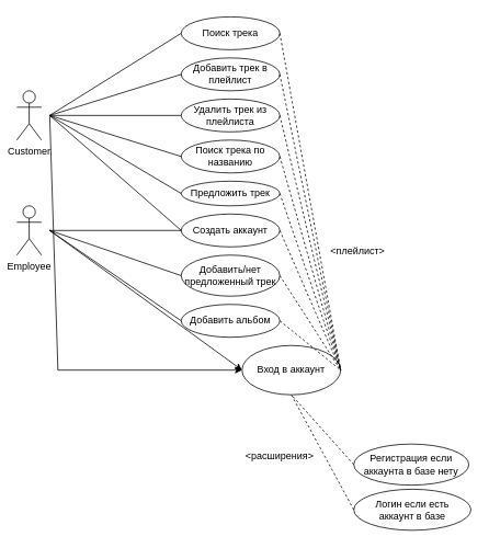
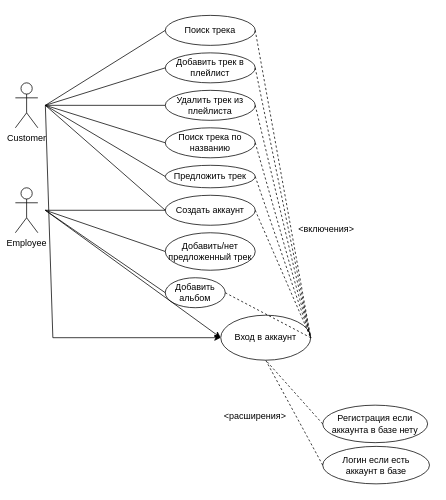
  <mxCell id="0" />
  <mxCell id="1" parent="0" />
  <mxCell id="2" value="Customer" style="shape=umlActor;verticalLabelPosition=bottom;verticalAlign=top;html=1;outlineConnect=0;" parent="1" vertex="1"><mxGeometry x="20" y="110" width="30" height="60" as="geometry" /></mxCell>
  <mxCell id="3" value="Employee&lt;br&gt;" style="shape=umlActor;verticalLabelPosition=bottom;verticalAlign=top;html=1;outlineConnect=0;" parent="1" vertex="1"><mxGeometry x="20" y="250" width="30" height="60" as="geometry" /></mxCell>
  <mxCell id="4" value="Создать аккаунт" style="ellipse;whiteSpace=wrap;html=1;" parent="1" vertex="1"><mxGeometry x="220" y="260" width="120" height="40" as="geometry" /></mxCell>
  <mxCell id="5" value="" style="endArrow=none;html=1;rounded=0;entryX=0;entryY=0.5;entryDx=0;entryDy=0;" parent="1" target="4" edge="1"><mxGeometry width="50" height="50" relative="1" as="geometry"><mxPoint x="60" y="280" as="sourcePoint" /><mxPoint x="120" y="250" as="targetPoint" /></mxGeometry></mxCell>
  <mxCell id="6" value="" style="endArrow=none;html=1;rounded=0;entryX=0;entryY=0.5;entryDx=0;entryDy=0;" parent="1" target="4" edge="1"><mxGeometry width="50" height="50" relative="1" as="geometry"><mxPoint x="60" y="140" as="sourcePoint" /><mxPoint x="140" y="115" as="targetPoint" /></mxGeometry></mxCell>
  <mxCell id="7" value="Добавить/нет предложенный трек" style="ellipse;whiteSpace=wrap;html=1;" parent="1" vertex="1"><mxGeometry x="220" y="310" width="120" height="50" as="geometry" /></mxCell>
  <mxCell id="8" value="" style="endArrow=none;html=1;rounded=0;entryX=0;entryY=0.5;entryDx=0;entryDy=0;" parent="1" target="7" edge="1"><mxGeometry width="50" height="50" relative="1" as="geometry"><mxPoint x="60" y="280" as="sourcePoint" /><mxPoint x="160" y="240" as="targetPoint" /></mxGeometry></mxCell>
  <mxCell id="9" value="Добавить трек в плейлист" style="ellipse;whiteSpace=wrap;html=1;" parent="1" vertex="1"><mxGeometry x="220" y="70" width="120" height="40" as="geometry" /></mxCell>
  <mxCell id="10" value="" style="endArrow=none;html=1;rounded=0;entryX=0;entryY=0.5;entryDx=0;entryDy=0;" parent="1" target="9" edge="1"><mxGeometry width="50" height="50" relative="1" as="geometry"><mxPoint x="60" y="140" as="sourcePoint" /><mxPoint x="180" y="60" as="targetPoint" /></mxGeometry></mxCell>
  <mxCell id="11" value="Поиск трека" style="ellipse;whiteSpace=wrap;html=1;" parent="1" vertex="1"><mxGeometry x="220" y="20" width="120" height="40" as="geometry" /></mxCell>
  <mxCell id="12" value="" style="endArrow=none;html=1;rounded=0;entryX=0;entryY=0.5;entryDx=0;entryDy=0;" parent="1" target="11" edge="1"><mxGeometry width="50" height="50" relative="1" as="geometry"><mxPoint x="60" y="140" as="sourcePoint" /><mxPoint x="130" y="40" as="targetPoint" /></mxGeometry></mxCell>
- <mxCell id="13" value="Добавить альбом" style="ellipse;whiteSpace=wrap;html=1;" parent="1" vertex="1"><mxGeometry x="220" y="370" width="120" height="40" as="geometry" /></mxCell>
+ <mxCell id="13" value="Добавить альбом" style="ellipse;whiteSpace=wrap;html=1;" parent="1" vertex="1"><mxGeometry x="220" y="370" width="80" height="40" as="geometry" /></mxCell>
  <mxCell id="14" value="" style="endArrow=none;html=1;rounded=0;entryX=0;entryY=0.5;entryDx=0;entryDy=0;" parent="1" target="13" edge="1"><mxGeometry width="50" height="50" relative="1" as="geometry"><mxPoint x="60" y="280" as="sourcePoint" /><mxPoint x="150" y="270" as="targetPoint" /></mxGeometry></mxCell>
  <mxCell id="15" value="Удалить трек из плейлиста" style="ellipse;whiteSpace=wrap;html=1;" parent="1" vertex="1"><mxGeometry x="220" y="120" width="120" height="40" as="geometry" /></mxCell>
  <mxCell id="16" value="" style="endArrow=none;html=1;rounded=0;entryX=0;entryY=0.5;entryDx=0;entryDy=0;" parent="1" target="15" edge="1"><mxGeometry width="50" height="50" relative="1" as="geometry"><mxPoint x="60" y="140" as="sourcePoint" /><mxPoint x="290" y="140" as="targetPoint" /></mxGeometry></mxCell>
  <mxCell id="17" value="" style="endArrow=none;dashed=1;html=1;rounded=0;exitX=1;exitY=0.5;exitDx=0;exitDy=0;entryX=1;entryY=0.5;entryDx=0;entryDy=0;" parent="1" source="11" target="18" edge="1"><mxGeometry width="50" height="50" relative="1" as="geometry"><mxPoint x="390" y="170" as="sourcePoint" /><mxPoint x="440" y="120" as="targetPoint" /></mxGeometry></mxCell>
  <mxCell id="18" value="Вход в аккаунт" style="ellipse;whiteSpace=wrap;html=1;" parent="1" vertex="1"><mxGeometry x="294" y="420" width="120" height="60" as="geometry" /></mxCell>
  <mxCell id="19" value="" style="endArrow=none;dashed=1;html=1;rounded=0;exitX=1;exitY=0.5;exitDx=0;exitDy=0;entryX=1;entryY=0.5;entryDx=0;entryDy=0;" parent="1" source="9" target="18" edge="1"><mxGeometry width="50" height="50" relative="1" as="geometry"><mxPoint x="340" y="110" as="sourcePoint" /><mxPoint x="515.592" y="235.423" as="targetPoint" /></mxGeometry></mxCell>
  <mxCell id="20" value="" style="endArrow=none;dashed=1;html=1;rounded=0;exitX=1;exitY=0.5;exitDx=0;exitDy=0;entryX=1;entryY=0.5;entryDx=0;entryDy=0;" parent="1" source="15" target="18" edge="1"><mxGeometry width="50" height="50" relative="1" as="geometry"><mxPoint x="350" y="100" as="sourcePoint" /><mxPoint x="560" y="360" as="targetPoint" /></mxGeometry></mxCell>
  <mxCell id="21" value="" style="endArrow=none;dashed=1;html=1;rounded=0;exitX=1;exitY=0.5;exitDx=0;exitDy=0;entryX=1;entryY=0.5;entryDx=0;entryDy=0;" parent="1" source="4" target="18" edge="1"><mxGeometry width="50" height="50" relative="1" as="geometry"><mxPoint x="360" y="110" as="sourcePoint" /><mxPoint x="560" y="70" as="targetPoint" /></mxGeometry></mxCell>
- <mxCell id="22" value="" style="endArrow=none;dashed=1;html=1;rounded=0;exitX=1;exitY=0.5;exitDx=0;exitDy=0;entryX=1;entryY=0.5;entryDx=0;entryDy=0;" parent="1" source="7" target="18" edge="1"><mxGeometry width="50" height="50" relative="1" as="geometry"><mxPoint x="370" y="120" as="sourcePoint" /><mxPoint x="570" y="80" as="targetPoint" /></mxGeometry></mxCell>
  <mxCell id="23" value="" style="endArrow=none;dashed=1;html=1;rounded=0;exitX=1;exitY=0.5;exitDx=0;exitDy=0;entryX=1;entryY=0.5;entryDx=0;entryDy=0;" parent="1" source="13" target="18" edge="1"><mxGeometry width="50" height="50" relative="1" as="geometry"><mxPoint x="380" y="130" as="sourcePoint" /><mxPoint x="580" y="90" as="targetPoint" /></mxGeometry></mxCell>
  <mxCell id="24" value="" style="endArrow=classic;html=1;rounded=0;entryX=0;entryY=0.5;entryDx=0;entryDy=0;" parent="1" target="18" edge="1"><mxGeometry width="50" height="50" relative="1" as="geometry"><mxPoint x="60" y="280" as="sourcePoint" /><mxPoint x="290" y="290" as="targetPoint" /></mxGeometry></mxCell>
  <mxCell id="25" value="" style="endArrow=none;html=1;rounded=0;" parent="1" edge="1"><mxGeometry width="50" height="50" relative="1" as="geometry"><mxPoint x="60" y="140" as="sourcePoint" /><mxPoint x="70" y="450" as="targetPoint" /></mxGeometry></mxCell>
  <mxCell id="26" value="" style="endArrow=classic;html=1;rounded=0;entryX=0;entryY=0.5;entryDx=0;entryDy=0;" parent="1" target="18" edge="1"><mxGeometry width="50" height="50" relative="1" as="geometry"><mxPoint x="70" y="450" as="sourcePoint" /><mxPoint x="290" y="290" as="targetPoint" /></mxGeometry></mxCell>
- <mxCell id="27" value="&amp;lt;плейлист&amp;gt;" style="text;html=1;strokeColor=none;fillColor=none;align=center;verticalAlign=middle;whiteSpace=wrap;rounded=0;" parent="1" vertex="1"><mxGeometry x="400" y="290" width="70" height="30" as="geometry" /></mxCell>
+ <mxCell id="27" value="&amp;lt;включения&amp;gt;" style="text;html=1;strokeColor=none;fillColor=none;align=center;verticalAlign=middle;whiteSpace=wrap;rounded=0;" parent="1" vertex="1"><mxGeometry x="400" y="290" width="70" height="30" as="geometry" /></mxCell>
  <mxCell id="28" value="Логин если есть&lt;br&gt;аккаунт в базе" style="ellipse;whiteSpace=wrap;html=1;" parent="1" vertex="1"><mxGeometry x="430" y="595" width="142.5" height="50" as="geometry" /></mxCell>
  <mxCell id="29" value="Регистрация если&lt;br&gt;аккаунта в базе нету" style="ellipse;whiteSpace=wrap;html=1;" parent="1" vertex="1"><mxGeometry x="430" y="540" width="140" height="50" as="geometry" /></mxCell>
  <mxCell id="30" value="" style="endArrow=none;dashed=1;html=1;rounded=0;exitX=0;exitY=0.5;exitDx=0;exitDy=0;entryX=0.5;entryY=1;entryDx=0;entryDy=0;" parent="1" source="28" target="18" edge="1"><mxGeometry width="50" height="50" relative="1" as="geometry"><mxPoint x="410" y="520" as="sourcePoint" /><mxPoint x="360" y="480" as="targetPoint" /></mxGeometry></mxCell>
  <mxCell id="31" value="" style="endArrow=none;dashed=1;html=1;rounded=0;entryX=0.5;entryY=1;entryDx=0;entryDy=0;exitX=0;exitY=0.5;exitDx=0;exitDy=0;" parent="1" source="29" target="18" edge="1"><mxGeometry width="50" height="50" relative="1" as="geometry"><mxPoint x="500" y="485" as="sourcePoint" /><mxPoint x="406.426" y="481.213" as="targetPoint" /></mxGeometry></mxCell>
  <mxCell id="32" value="&amp;lt;расширения&amp;gt;" style="text;html=1;strokeColor=none;fillColor=none;align=center;verticalAlign=middle;whiteSpace=wrap;rounded=0;" parent="1" vertex="1"><mxGeometry x="310" y="540" width="60" height="30" as="geometry" /></mxCell>
  <mxCell id="33" value="Поиск трека по названию" style="ellipse;whiteSpace=wrap;html=1;" vertex="1" parent="1"><mxGeometry x="220" y="170" width="120" height="40" as="geometry" /></mxCell>
  <mxCell id="34" value="" style="endArrow=none;html=1;rounded=0;entryX=0;entryY=0.5;entryDx=0;entryDy=0;" edge="1" parent="1" target="33"><mxGeometry width="50" height="50" relative="1" as="geometry"><mxPoint x="60" y="140" as="sourcePoint" /><mxPoint x="230" y="150" as="targetPoint" /></mxGeometry></mxCell>
  <mxCell id="35" value="" style="endArrow=none;dashed=1;html=1;rounded=0;exitX=1;exitY=0.5;exitDx=0;exitDy=0;entryX=1;entryY=0.5;entryDx=0;entryDy=0;" edge="1" parent="1" source="33" target="18"><mxGeometry width="50" height="50" relative="1" as="geometry"><mxPoint x="350" y="150" as="sourcePoint" /><mxPoint x="424" y="460" as="targetPoint" /></mxGeometry></mxCell>
  <mxCell id="36" value="Предложить трек" style="ellipse;whiteSpace=wrap;html=1;" vertex="1" parent="1"><mxGeometry x="220" y="220" width="120" height="30" as="geometry" /></mxCell>
  <mxCell id="37" value="" style="endArrow=none;html=1;rounded=0;entryX=0;entryY=0.5;entryDx=0;entryDy=0;" edge="1" parent="1" target="36"><mxGeometry width="50" height="50" relative="1" as="geometry"><mxPoint x="60" y="140" as="sourcePoint" /><mxPoint x="230" y="290" as="targetPoint" /></mxGeometry></mxCell>
  <mxCell id="38" value="" style="endArrow=none;dashed=1;html=1;rounded=0;exitX=1;exitY=0.5;exitDx=0;exitDy=0;entryX=1;entryY=0.5;entryDx=0;entryDy=0;" edge="1" parent="1" source="36" target="18"><mxGeometry width="50" height="50" relative="1" as="geometry"><mxPoint x="350" y="200" as="sourcePoint" /><mxPoint x="424" y="460" as="targetPoint" /></mxGeometry></mxCell>
